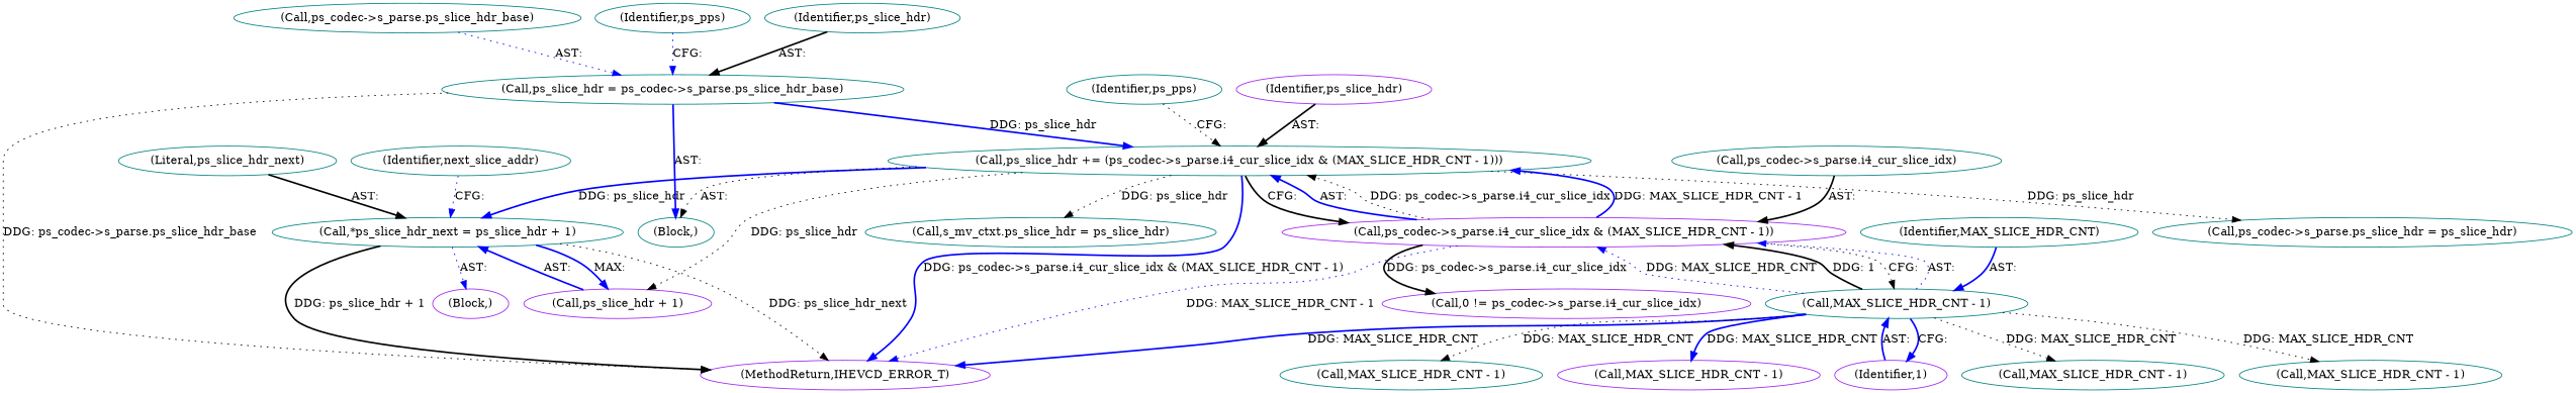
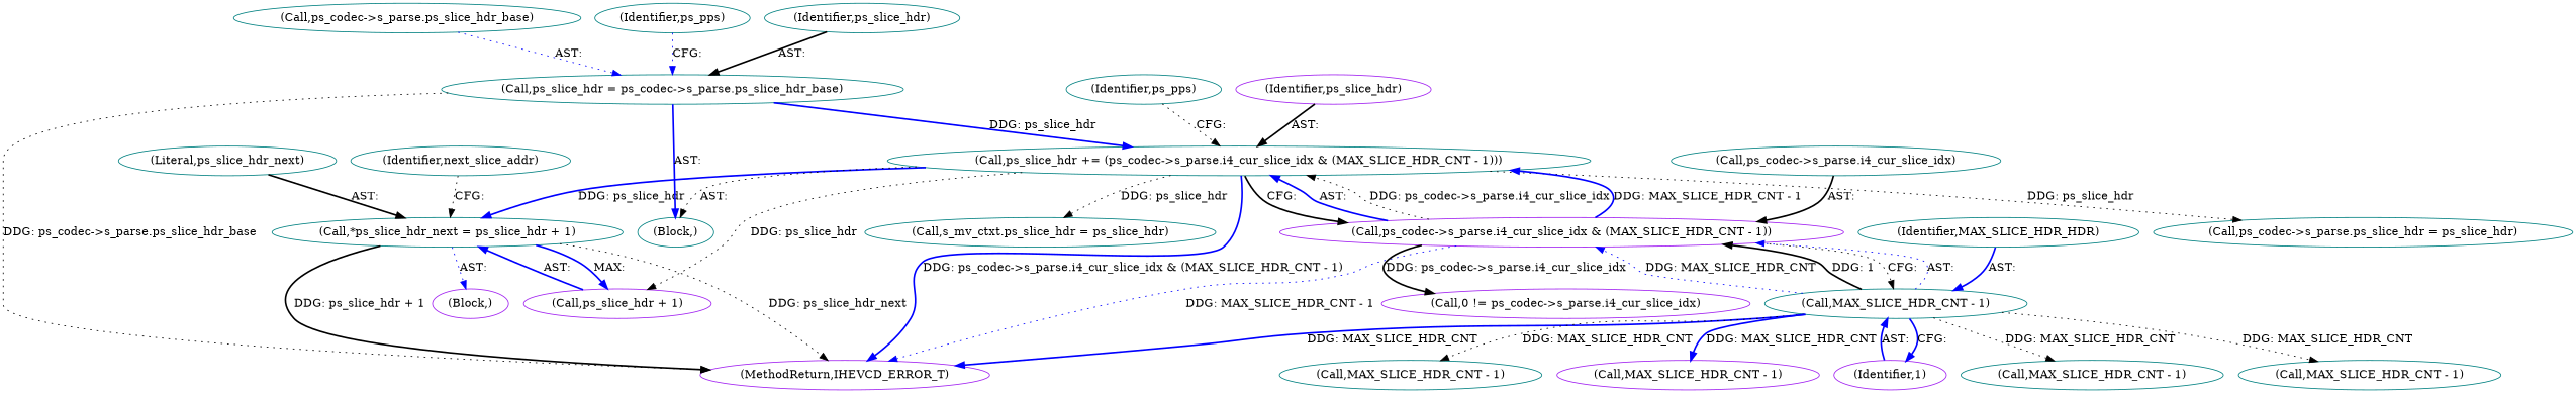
  digraph {
    node [color=teal]
    edge [color=black style=bold]
    n1 [label="(Call,*ps_slice_hdr_next = ps_slice_hdr + 1)"]
    n2 [color=purple label="(MethodReturn,IHEVCD_ERROR_T)"]
    n3 [color=purple label="(Block,)"]
    n4 [color=purple label="(Call,ps_slice_hdr + 1)"]
    n5 [label="(Call,ps_slice_hdr += (ps_codec->s_parse.i4_cur_slice_idx & (MAX_SLICE_HDR_CNT - 1)))"]
    n6 [color=purple label="(Call,ps_codec->s_parse.i4_cur_slice_idx & (MAX_SLICE_HDR_CNT - 1))"]
    n7 [label="(Call,ps_codec->s_parse.ps_slice_hdr = ps_slice_hdr)"]
    n8 [label="(Call,s_mv_ctxt.ps_slice_hdr = ps_slice_hdr)"]
    n9 [label="(Block,)"]
    n10 [label="(Call,MAX_SLICE_HDR_CNT - 1)"]
    n11 [color=purple label="(Call,0 != ps_codec->s_parse.i4_cur_slice_idx)"]
    n12 [label="(Call,MAX_SLICE_HDR_CNT - 1)"]
    n13 [color=purple label="(Call,MAX_SLICE_HDR_CNT - 1)"]
    n14 [label="(Call,MAX_SLICE_HDR_CNT - 1)"]
    n15 [label="(Call,MAX_SLICE_HDR_CNT - 1)"]
    n16 [color=purple label="(Identifier,1)"]
    n17 [label="(Call,ps_slice_hdr = ps_codec->s_parse.ps_slice_hdr_base)"]
    n18 [label="(Call,ps_codec->s_parse.ps_slice_hdr_base)"]
-   n19 [label="(Identifier,MAX_SLICE_HDR_CNT)"]
+   n19 [label="(Identifier,MAX_SLICE_HDR_HDR)"]
    n20 [label="(Identifier,ps_pps)"]
    n21 [label="(Call,ps_codec->s_parse.i4_cur_slice_idx)"]
    n22 [label="(Literal,ps_slice_hdr_next)"]
    n23 [color=purple label="(Identifier,ps_slice_hdr)"]
    n24 [label="(Identifier,ps_pps)"]
    n25 [label="(Identifier,next_slice_addr)"]
    n26 [label="(Identifier,ps_slice_hdr)"]
    n1 -> n2 [label="DDG: ps_slice_hdr + 1"]
    n1 -> n2 [label="DDG: ps_slice_hdr_next" style=dotted]
    n1 -> n3 [color=blue label="AST: " style=dotted]
    n1 -> n4 [color=blue label="MAX: "]
    n4 -> n1 [color=blue label="AST: "]
    n5 -> n1 [color=blue label="DDG: ps_slice_hdr"]
    n5 -> n2 [color=blue label="DDG: ps_codec->s_parse.i4_cur_slice_idx & (MAX_SLICE_HDR_CNT - 1)"]
    n5 -> n4 [label="DDG: ps_slice_hdr" style=dotted]
    n5 -> n6 [label="CFG: "]
    n5 -> n7 [label="DDG: ps_slice_hdr" style=dotted]
    n5 -> n8 [label="DDG: ps_slice_hdr" style=dotted]
    n5 -> n9 [label="AST: " style=dotted]
    n6 -> n2 [color=blue label="DDG: MAX_SLICE_HDR_CNT - 1" style=dotted]
    n6 -> n5 [color=blue label="AST: "]
    n6 -> n5 [label="DDG: ps_codec->s_parse.i4_cur_slice_idx" style=dotted]
    n6 -> n5 [color=blue label="DDG: MAX_SLICE_HDR_CNT - 1"]
    n6 -> n10 [label="CFG: " style=dotted]
    n6 -> n11 [label="DDG: ps_codec->s_parse.i4_cur_slice_idx"]
    n10 -> n2 [color=blue label="DDG: MAX_SLICE_HDR_CNT"]
    n10 -> n6 [color=blue label="AST: " style=dotted]
    n10 -> n6 [color=blue label="DDG: MAX_SLICE_HDR_CNT" style=dotted]
    n10 -> n6 [label="DDG: 1"]
    n10 -> n12 [label="DDG: MAX_SLICE_HDR_CNT" style=dotted]
    n10 -> n13 [color=blue label="DDG: MAX_SLICE_HDR_CNT"]
    n10 -> n14 [label="DDG: MAX_SLICE_HDR_CNT" style=dotted]
    n10 -> n15 [label="DDG: MAX_SLICE_HDR_CNT" style=dotted]
    n10 -> n16 [color=blue label="CFG: "]
    n16 -> n10 [color=blue label="AST: "]
    n17 -> n2 [label="DDG: ps_codec->s_parse.ps_slice_hdr_base" style=dotted]
    n17 -> n5 [color=blue label="DDG: ps_slice_hdr"]
    n17 -> n9 [color=blue label="AST: "]
    n18 -> n17 [color=blue label="AST: " style=dotted]
    n19 -> n10 [color=blue label="AST: "]
    n20 -> n17 [color=blue label="CFG: " style=dotted]
    n21 -> n6 [label="AST: "]
    n22 -> n1 [label="AST: "]
    n23 -> n5 [label="AST: "]
    n24 -> n5 [label="CFG: " style=dotted]
-   n25 -> n1 [color=blue label="CFG: " style=dotted]
+   n25 -> n1 [label="CFG: " style=dotted]
    n26 -> n17 [label="AST: "]
  }
